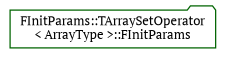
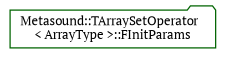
  digraph {
    rankdir=TB
    fontname="PT Serif"
-   n1 [color=darkgreen fillcolor=white fontname="PT Serif" fontsize=10 height=0.2 label="FInitParams::TArraySetOperator\l\< ArrayType \>::FInitParams" shape=folder style=filled width=0.4]
+   n1 [color=darkgreen fillcolor=white fontname="PT Serif" fontsize=10 height=0.2 label="Metasound::TArraySetOperator\l\< ArrayType \>::FInitParams" shape=folder style=filled width=0.4]
  }
